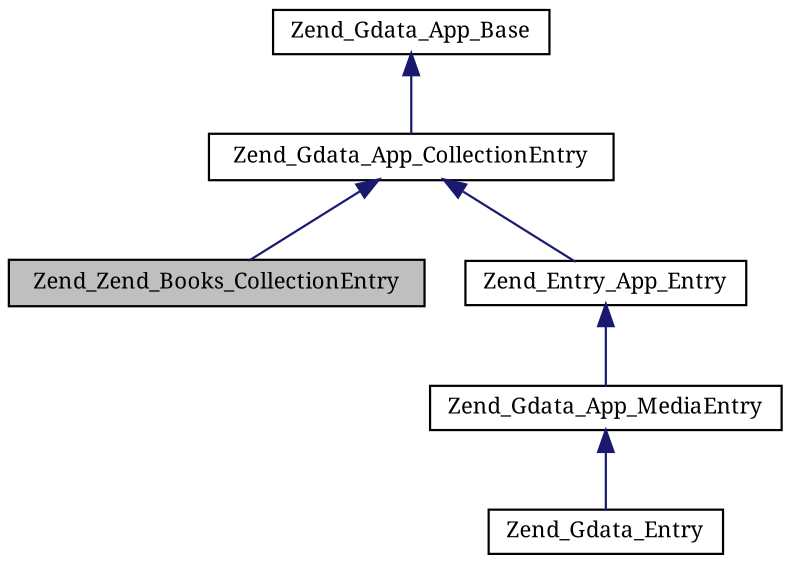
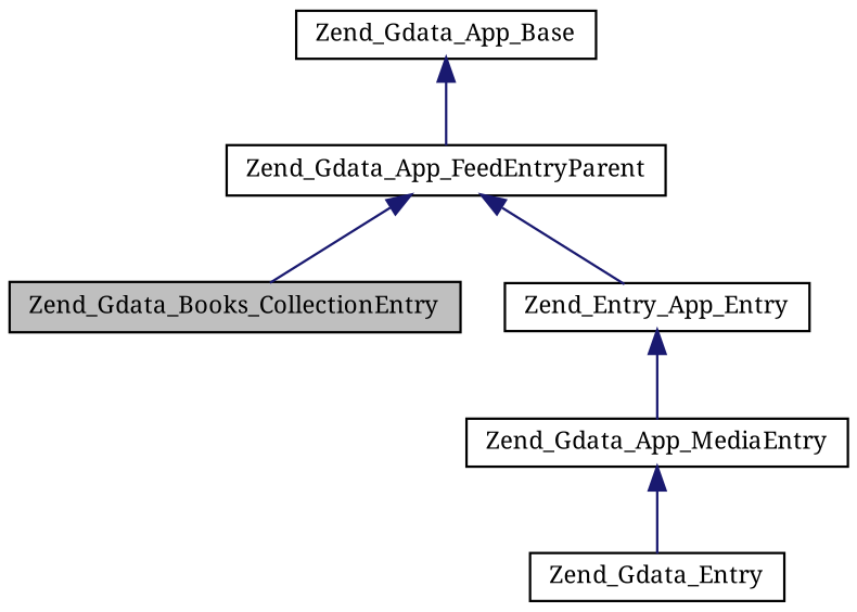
  digraph {
    fontname="Noto Serif"
    node [color=black fillcolor=white fontname="Noto Serif" fontsize=10 shape=record style=filled]
    edge [color=midnightblue dir=back fontname="Noto Serif" fontsize=10 labelfontname=Helvetica labelfontsize=10 style=solid]
-   n1 [fillcolor=grey75 fontcolor=black height=0.2 label=Zend_Zend_Books_CollectionEntry width=0.4]
+   n1 [fillcolor=grey75 fontcolor=black height=0.2 label=Zend_Gdata_Books_CollectionEntry width=0.4]
    n2 [height=0.2 label=Zend_Gdata_Entry width=0.4]
    n3 [height=0.2 label=Zend_Gdata_App_MediaEntry width=0.4]
    n4 [height=0.2 label=Zend_Entry_App_Entry width=0.4]
-   n5 [height=0.2 label=Zend_Gdata_App_CollectionEntry width=0.4]
+   n5 [height=0.2 label=Zend_Gdata_App_FeedEntryParent width=0.4]
    n6 [height=0.2 label=Zend_Gdata_App_Base width=0.4]
    n3 -> n2
    n4 -> n3
    n5 -> n1
    n5 -> n4
    n6 -> n5
  }
